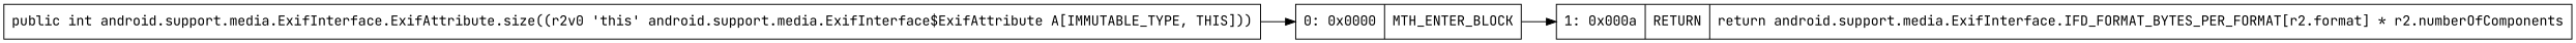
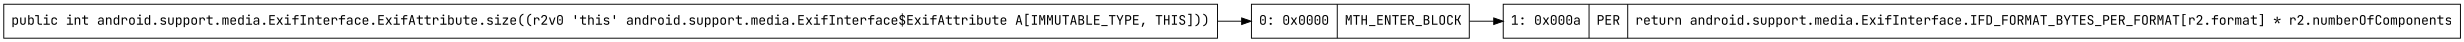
  digraph {
    rankdir=LR
    fontname="JetBrains Mono"
    node [shape=record fontname="JetBrains Mono"]
    edge [fontname="JetBrains Mono"]
    n1 [label="{0\:\ 0x0000|MTH_ENTER_BLOCK\l}"]
-   n2 [label="{1\:\ 0x000a|RETURN\l|return android.support.media.ExifInterface.IFD_FORMAT_BYTES_PER_FORMAT[r2.format] * r2.numberOfComponents\l}"]
+   n2 [label="{1\:\ 0x000a|PER\l|return android.support.media.ExifInterface.IFD_FORMAT_BYTES_PER_FORMAT[r2.format] * r2.numberOfComponents\l}"]
    n3 [label="{public int android.support.media.ExifInterface.ExifAttribute.size((r2v0 'this' android.support.media.ExifInterface$ExifAttribute A[IMMUTABLE_TYPE, THIS])) }"]
    n1 -> n2
    n3 -> n1
  }
